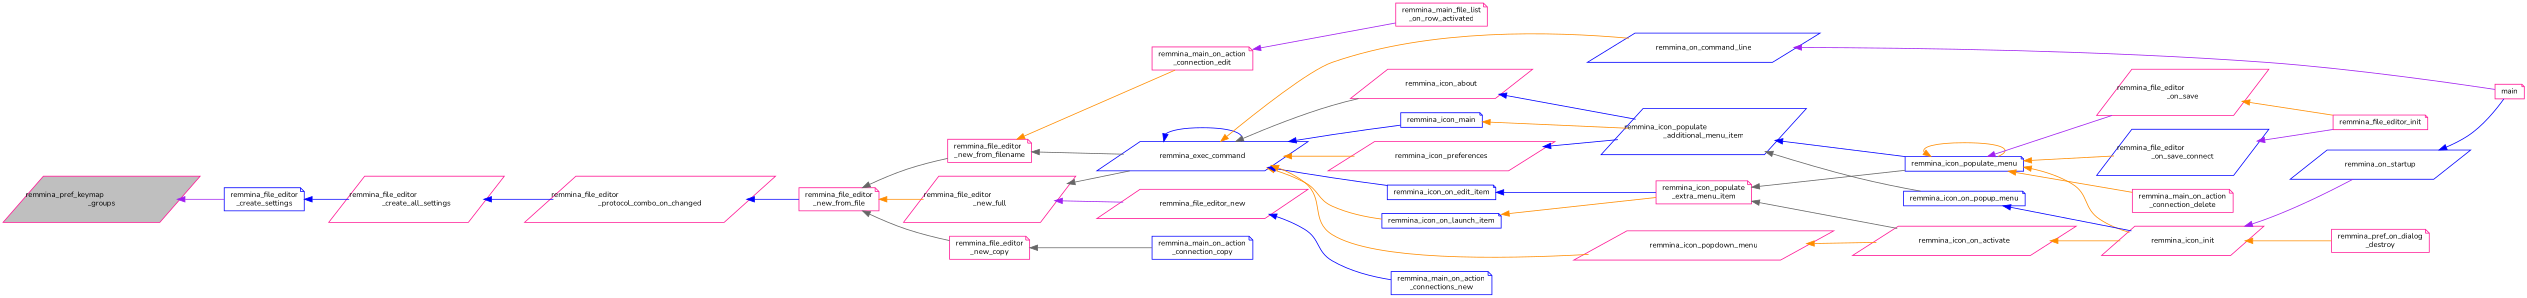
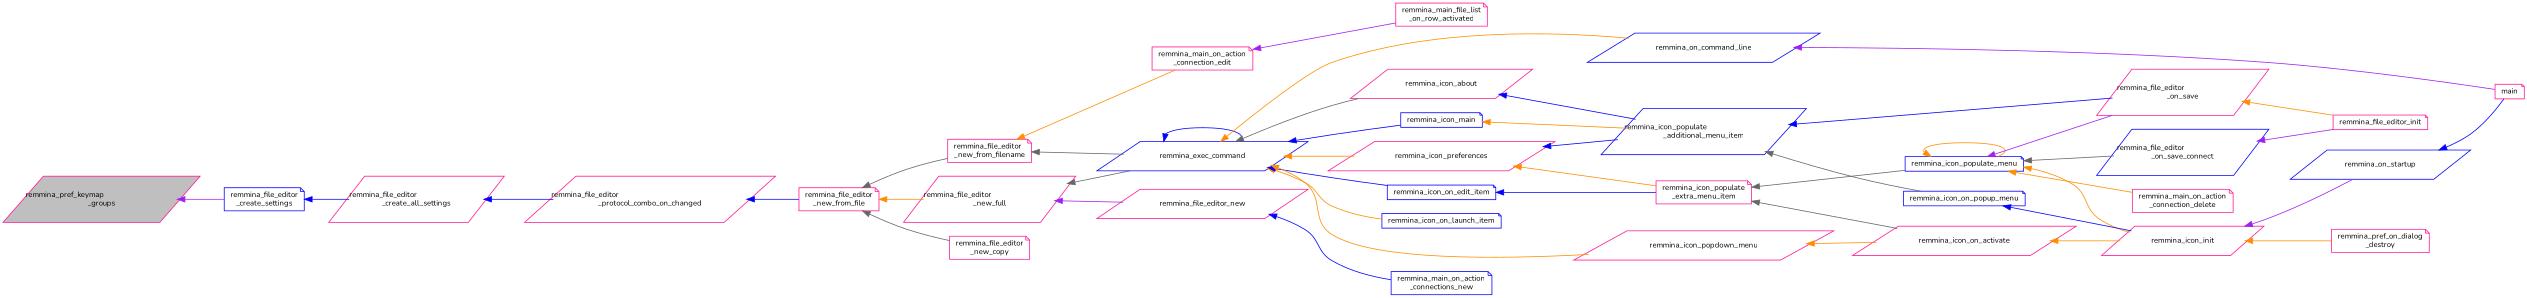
  digraph {
    fontname=Nunito
    rankdir=LR
    node [color=deeppink fillcolor=white fontname=Nunito fontsize=10 shape=note style=filled]
    edge [color=darkorange dir=back fontname=Nunito fontsize=10 labelfontname=Helvetica labelfontsize=10 style=solid]
    n1 [fillcolor=grey75 fontcolor=black height=0.2 label="remmina_pref_keymap\l_groups" shape=parallelogram width=0.4]
    n2 [color=blue height=0.2 label="remmina_file_editor\l_create_settings" width=0.4]
    n3 [height=0.2 label="remmina_file_editor\l_create_all_settings" shape=parallelogram width=0.4]
    n4 [height=0.2 label="remmina_file_editor\l_protocol_combo_on_changed" shape=parallelogram width=0.4]
    n5 [height=0.2 label="remmina_file_editor\l_new_from_file" width=0.4]
    n6 [height=0.2 label="remmina_file_editor\l_new_full" shape=parallelogram width=0.4]
    n7 [height=0.2 label="remmina_file_editor\l_new_copy" width=0.4]
    n8 [height=0.2 label="remmina_file_editor\l_new_from_filename" width=0.4]
    n9 [color=blue height=0.2 label=remmina_exec_command shape=parallelogram width=0.4]
    n10 [height=0.2 label=remmina_file_editor_new shape=parallelogram width=0.4]
-   n11 [color=blue height=0.2 label="remmina_main_on_action\l_connection_copy" width=0.4]
    n12 [height=0.2 label="remmina_main_on_action\l_connection_edit" width=0.4]
    n13 [color=blue height=0.2 label=remmina_on_command_line shape=parallelogram width=0.4]
    n14 [color=blue height=0.2 label=remmina_icon_main width=0.4]
    n15 [height=0.2 label=remmina_icon_preferences shape=parallelogram width=0.4]
    n16 [height=0.2 label=remmina_icon_about shape=parallelogram width=0.4]
    n17 [color=blue height=0.2 label=remmina_icon_on_launch_item width=0.4]
    n18 [color=blue height=0.2 label=remmina_icon_on_edit_item width=0.4]
    n19 [height=0.2 label=remmina_icon_popdown_menu shape=parallelogram width=0.4]
    n20 [color=blue height=0.2 label="remmina_main_on_action\l_connections_new" width=0.4]
    n21 [height=0.2 label=main width=0.4]
    n22 [color=blue height=0.2 label="remmina_icon_populate\l_additional_menu_item" shape=parallelogram width=0.4]
    n23 [height=0.2 label="remmina_icon_populate\l_extra_menu_item" width=0.4]
    n24 [height=0.2 label=remmina_icon_on_activate shape=parallelogram width=0.4]
    n25 [color=blue height=0.2 label=remmina_icon_populate_menu width=0.4]
    n26 [color=blue height=0.2 label=remmina_icon_on_popup_menu width=0.4]
    n27 [height=0.2 label="remmina_file_editor\l_on_save" shape=parallelogram width=0.4]
    n28 [color=blue height=0.2 label="remmina_file_editor\l_on_save_connect" shape=parallelogram width=0.4]
    n29 [height=0.2 label=remmina_icon_init shape=parallelogram width=0.4]
    n30 [height=0.2 label="remmina_main_on_action\l_connection_delete" width=0.4]
    n31 [height=0.2 label=remmina_file_editor_init width=0.4]
    n32 [color=blue height=0.2 label=remmina_on_startup shape=parallelogram width=0.4]
    n33 [height=0.2 label="remmina_pref_on_dialog\l_destroy" width=0.4]
    n34 [height=0.2 label="remmina_main_file_list\l_on_row_activated" width=0.4]
    n1 -> n2 [color=purple]
    n2 -> n3 [color=blue]
    n3 -> n4 [color=blue]
    n4 -> n5 [color=blue]
    n5 -> n6
    n5 -> n7 [color=gray40]
    n5 -> n8 [color=gray40]
    n6 -> n9 [color=gray40]
    n6 -> n10 [color=purple]
-   n7 -> n11 [color=gray40]
    n8 -> n9 [color=gray40]
    n8 -> n12
    n9 -> n9 [color=blue]
    n9 -> n13
    n9 -> n14 [color=blue]
    n9 -> n15
    n9 -> n16 [color=gray40]
    n9 -> n17
    n9 -> n18 [color=blue]
    n9 -> n19
    n10 -> n20 [color=blue]
    n12 -> n34 [color=purple]
    n13 -> n21 [color=purple]
    n14 -> n22
    n15 -> n22 [color=blue]
    n16 -> n22 [color=blue]
-   n17 -> n23
+   n15 -> n23
    n18 -> n23 [color=blue]
    n19 -> n24
-   n22 -> n25 [color=blue]
+   n22 -> n27 [color=blue]
    n22 -> n26 [color=gray40]
    n23 -> n24 [color=gray40]
    n23 -> n25 [color=gray40]
    n24 -> n29
    n25 -> n25
    n25 -> n27 [color=purple]
-   n25 -> n28
+   n25 -> n28 [color=gray40]
    n25 -> n29
    n25 -> n30
    n26 -> n29 [color=blue]
    n27 -> n31
    n28 -> n31 [color=purple]
    n29 -> n32 [color=purple]
    n29 -> n33
    n32 -> n21 [color=blue]
  }
